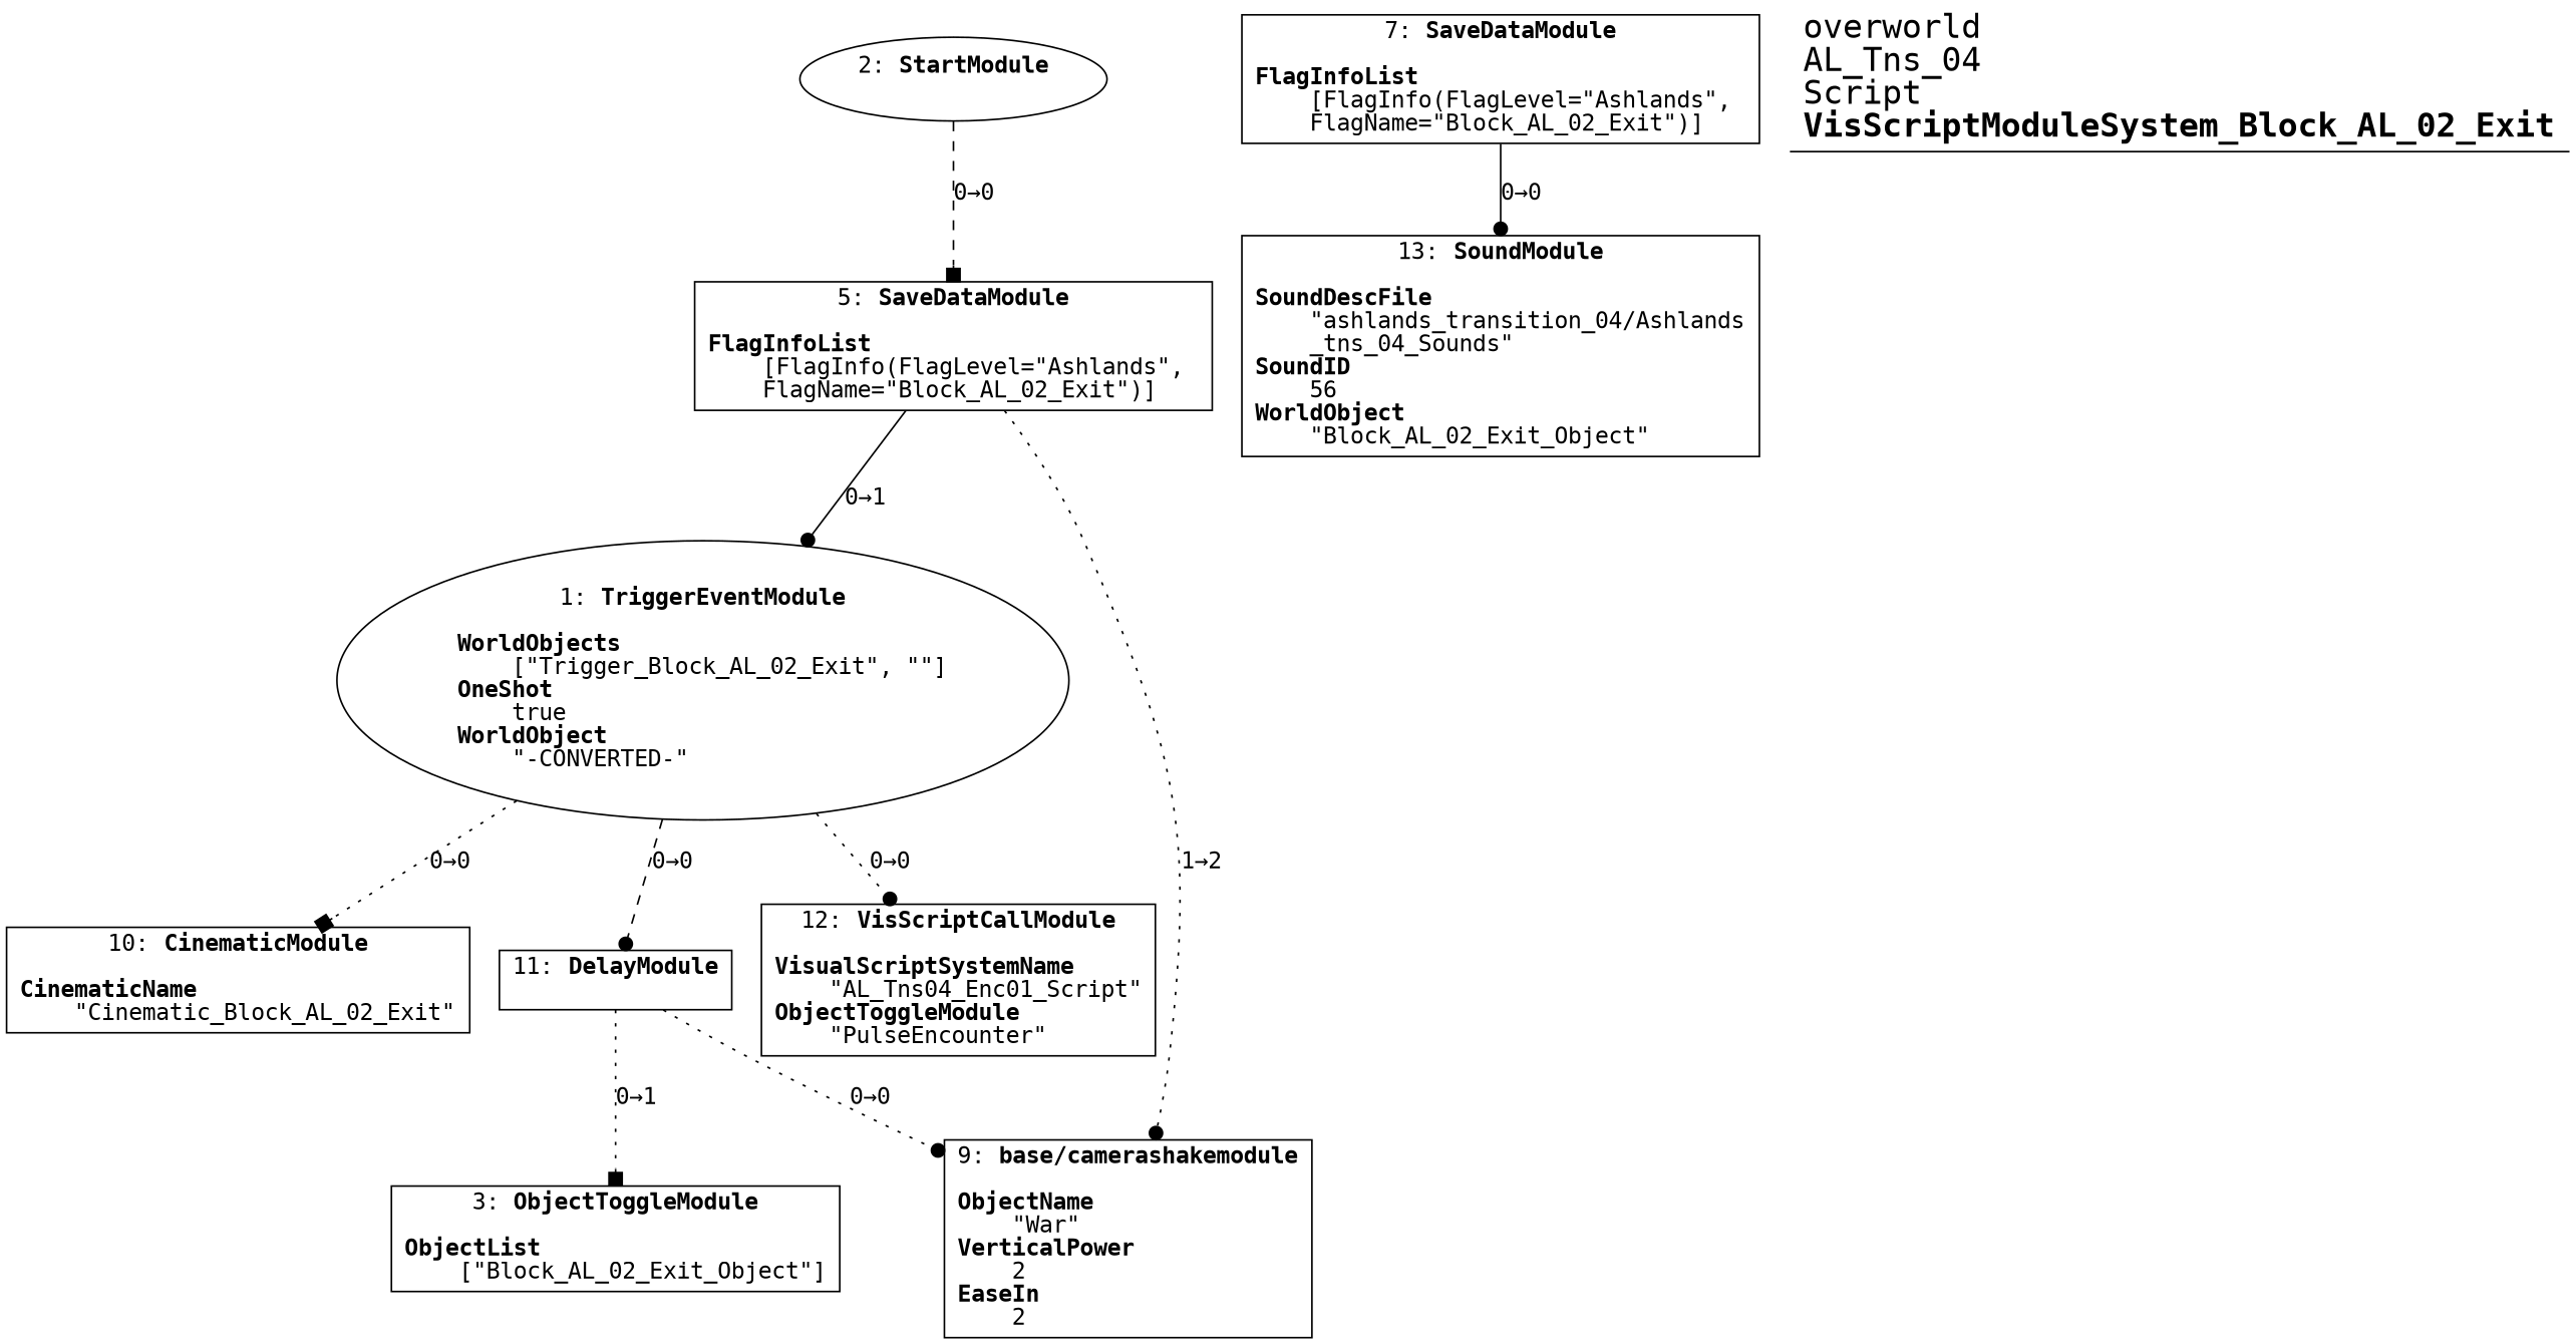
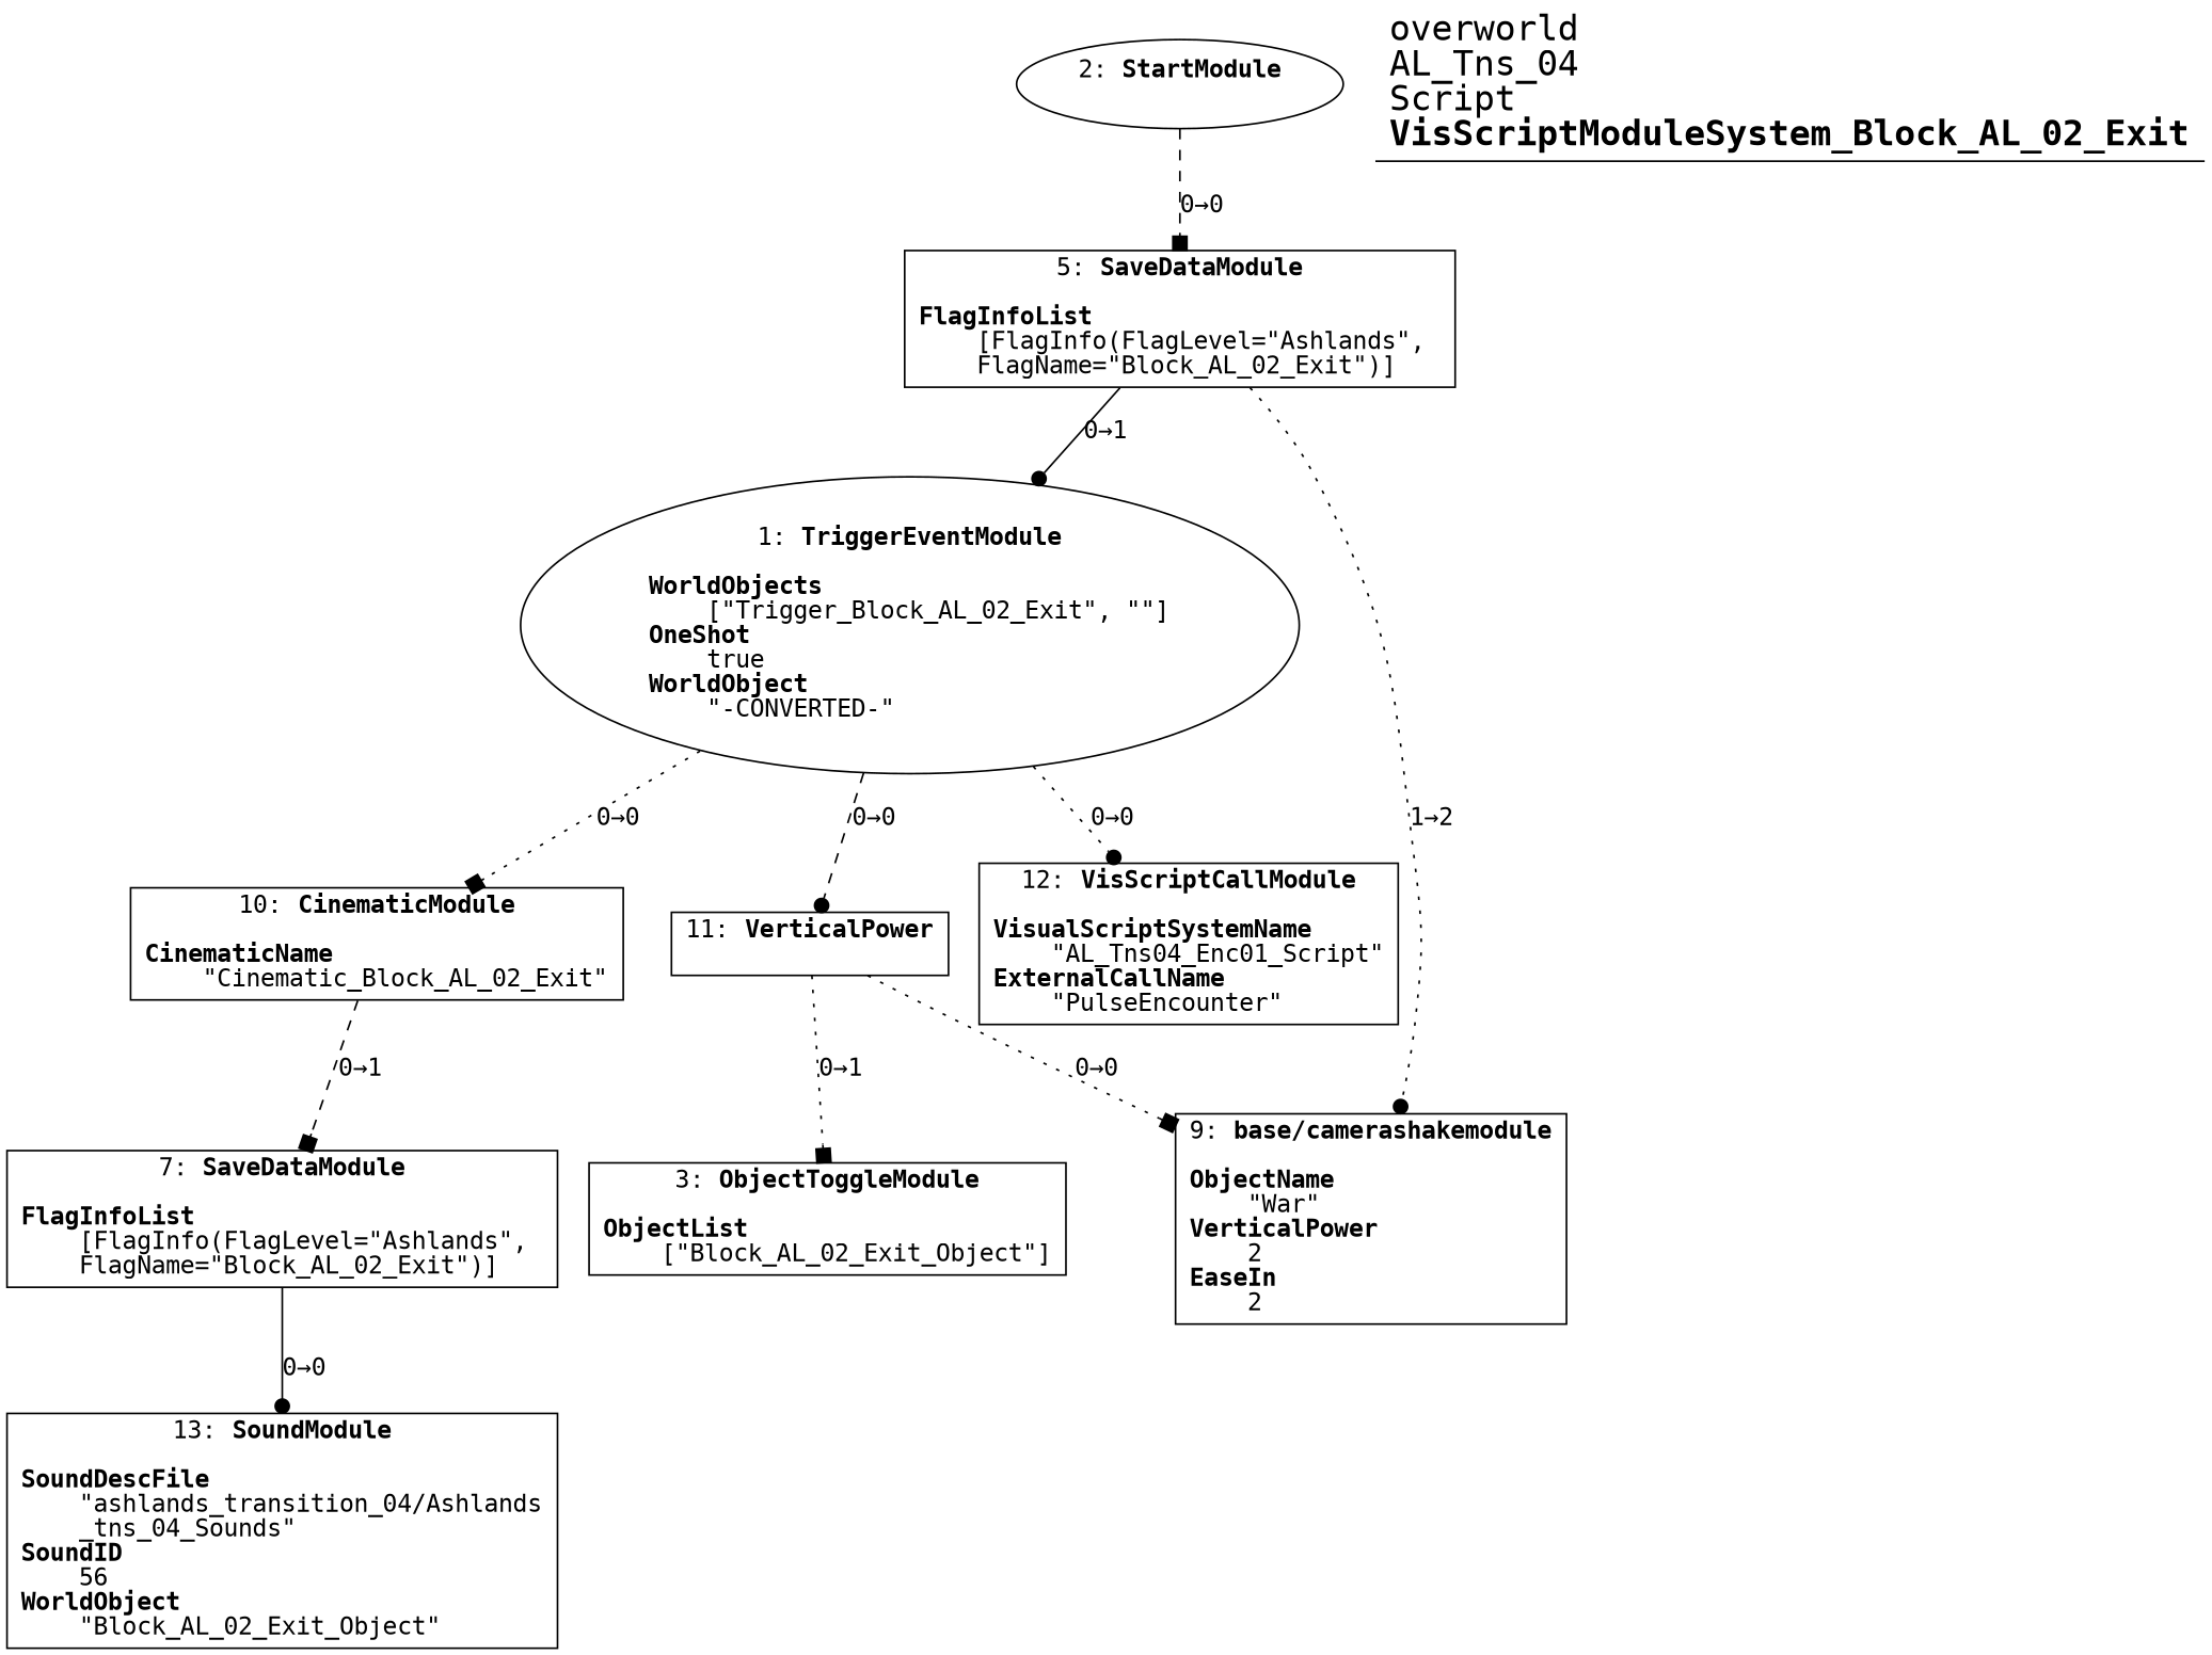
  digraph {
    fontname="DejaVu Sans Mono"
    splines=spline
    node [fontname="DejaVu Sans Mono" shape=box]
    edge [arrowhead=dot fontname="DejaVu Sans Mono" style=dotted]
    n1 [label=<1: <b>TriggerEventModule</b><br/><br/><b>WorldObjects</b><br align="left"/>    [&quot;Trigger_Block_AL_02_Exit&quot;, &quot;&quot;]<br align="left"/><b>OneShot</b><br align="left"/>    true<br align="left"/><b>WorldObject</b><br align="left"/>    &quot;-CONVERTED-&quot;<br align="left"/>> shape=oval]
    n2 [label=<10: <b>CinematicModule</b><br/><br/><b>CinematicName</b><br align="left"/>    &quot;Cinematic_Block_AL_02_Exit&quot;<br align="left"/>>]
-   n3 [label=<11: <b>DelayModule</b><br/><br/>>]
-   n4 [label=<12: <b>VisScriptCallModule</b><br/><br/><b>VisualScriptSystemName</b><br align="left"/>    &quot;AL_Tns04_Enc01_Script&quot;<br align="left"/><b>ObjectToggleModule</b><br align="left"/>    &quot;PulseEncounter&quot;<br align="left"/>>]
+   n3 [label=<11: <b>VerticalPower</b><br/><br/>>]
+   n4 [label=<12: <b>VisScriptCallModule</b><br/><br/><b>VisualScriptSystemName</b><br align="left"/>    &quot;AL_Tns04_Enc01_Script&quot;<br align="left"/><b>ExternalCallName</b><br align="left"/>    &quot;PulseEncounter&quot;<br align="left"/>>]
    n5 [label=<7: <b>SaveDataModule</b><br/><br/><b>FlagInfoList</b><br align="left"/>    [FlagInfo(FlagLevel=&quot;Ashlands&quot;, <br align="left"/>    FlagName=&quot;Block_AL_02_Exit&quot;)]<br align="left"/>>]
    n6 [label=<3: <b>ObjectToggleModule</b><br/><br/><b>ObjectList</b><br align="left"/>    [&quot;Block_AL_02_Exit_Object&quot;]<br align="left"/>>]
    n7 [label=<9: <b>base/camerashakemodule</b><br/><br/><b>ObjectName</b><br align="left"/>    &quot;War&quot;<br align="left"/><b>VerticalPower</b><br align="left"/>    2<br align="left"/><b>EaseIn</b><br align="left"/>    2<br align="left"/>>]
    n8 [label=<13: <b>SoundModule</b><br/><br/><b>SoundDescFile</b><br align="left"/>    &quot;ashlands_transition_04/Ashlands<br align="left"/>    _tns_04_Sounds&quot;<br align="left"/><b>SoundID</b><br align="left"/>    56<br align="left"/><b>WorldObject</b><br align="left"/>    &quot;Block_AL_02_Exit_Object&quot;<br align="left"/>>]
    n9 [label=<2: <b>StartModule</b><br/><br/>> shape=oval]
    n10 [label=<5: <b>SaveDataModule</b><br/><br/><b>FlagInfoList</b><br align="left"/>    [FlagInfo(FlagLevel=&quot;Ashlands&quot;, <br align="left"/>    FlagName=&quot;Block_AL_02_Exit&quot;)]<br align="left"/>>]
    n11 [label=<<font point-size="20">overworld<br align="left"/>AL_Tns_04<br align="left"/>Script<br align="left"/><b>VisScriptModuleSystem_Block_AL_02_Exit</b><br align="left"/></font>> shape=underline]
    n1 -> n2 [arrowhead=box label="0→0"]
    n1 -> n3 [label="0→0" style=dashed]
    n1 -> n4 [label="0→0"]
+   n2 -> n5 [arrowhead=box label="0→1" style=dashed]
    n3 -> n6 [arrowhead=box label="0→1"]
-   n3 -> n7 [label="0→0"]
+   n3 -> n7 [arrowhead=box label="0→0"]
    n5 -> n8 [label="0→0" style=solid]
    n9 -> n10 [arrowhead=box label="0→0" style=dashed]
    n10 -> n1 [label="0→1" style=solid]
    n10 -> n7 [label="1→2"]
  }
